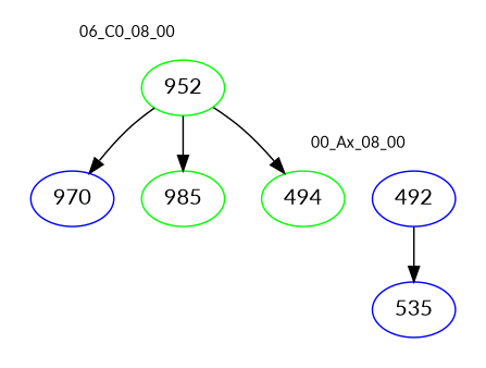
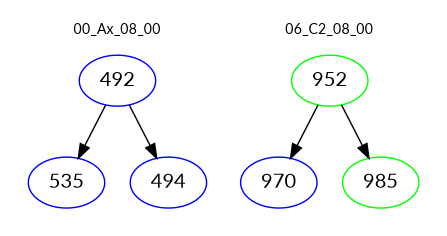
  digraph {
    fontname=Lato
    node [color=blue fontname=Lato]
    edge [color=black fontname=Lato]
    n1 [label=492]
    n2 [label=535]
-   n3 [color=green label=494]
+   n3 [label=494]
    n4 [color=green label=952]
    n5 [label=970]
    n6 [color=green label=985]
    subgraph cluster_1 {
      color=white
      fontsize=10
      label="00_Ax_08_00"
      n1
      n2
      n3
    }
    subgraph cluster_2 {
      color=white
      fontsize=10
-     label="06_C0_08_00"
+     label="06_C2_08_00"
      n4
      n5
      n6
    }
    n1 -> n2
-   n4 -> n3
+   n1 -> n3
    n4 -> n5
    n4 -> n6
  }
